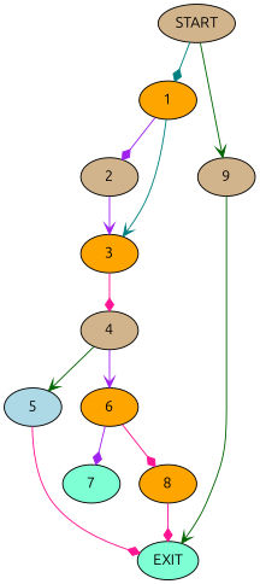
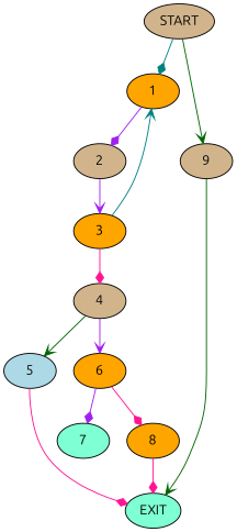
  digraph {
    fontname=Ubuntu
    node [fillcolor=tan fontname=Ubuntu style=filled]
    edge [arrowhead=diamond color=purple fontname=Ubuntu]
    n1 [label=START]
    1 [fillcolor=orange]
    9
    2
    3 [fillcolor=orange]
    n6 [fillcolor=aquamarine label=EXIT]
    4
    5 [fillcolor=lightblue]
    6 [fillcolor=orange]
    7 [fillcolor=aquamarine]
    8 [fillcolor=orange]
    n1 -> 1 [color=teal]
    n1 -> 9 [arrowhead=vee color=darkgreen]
    1 -> 2
-   1 -> 3 [arrowhead=vee color=teal]
+   3 -> 1 [arrowhead=vee color=teal]
    9 -> n6 [arrowhead=vee color=darkgreen]
    2 -> 3 [arrowhead=vee]
    3 -> 4 [color=deeppink]
    4 -> 5 [arrowhead=vee color=darkgreen]
    4 -> 6 [arrowhead=vee]
    5 -> n6 [color=deeppink]
    6 -> 7
    6 -> 8 [color=deeppink]
    8 -> n6 [color=deeppink]
  }
